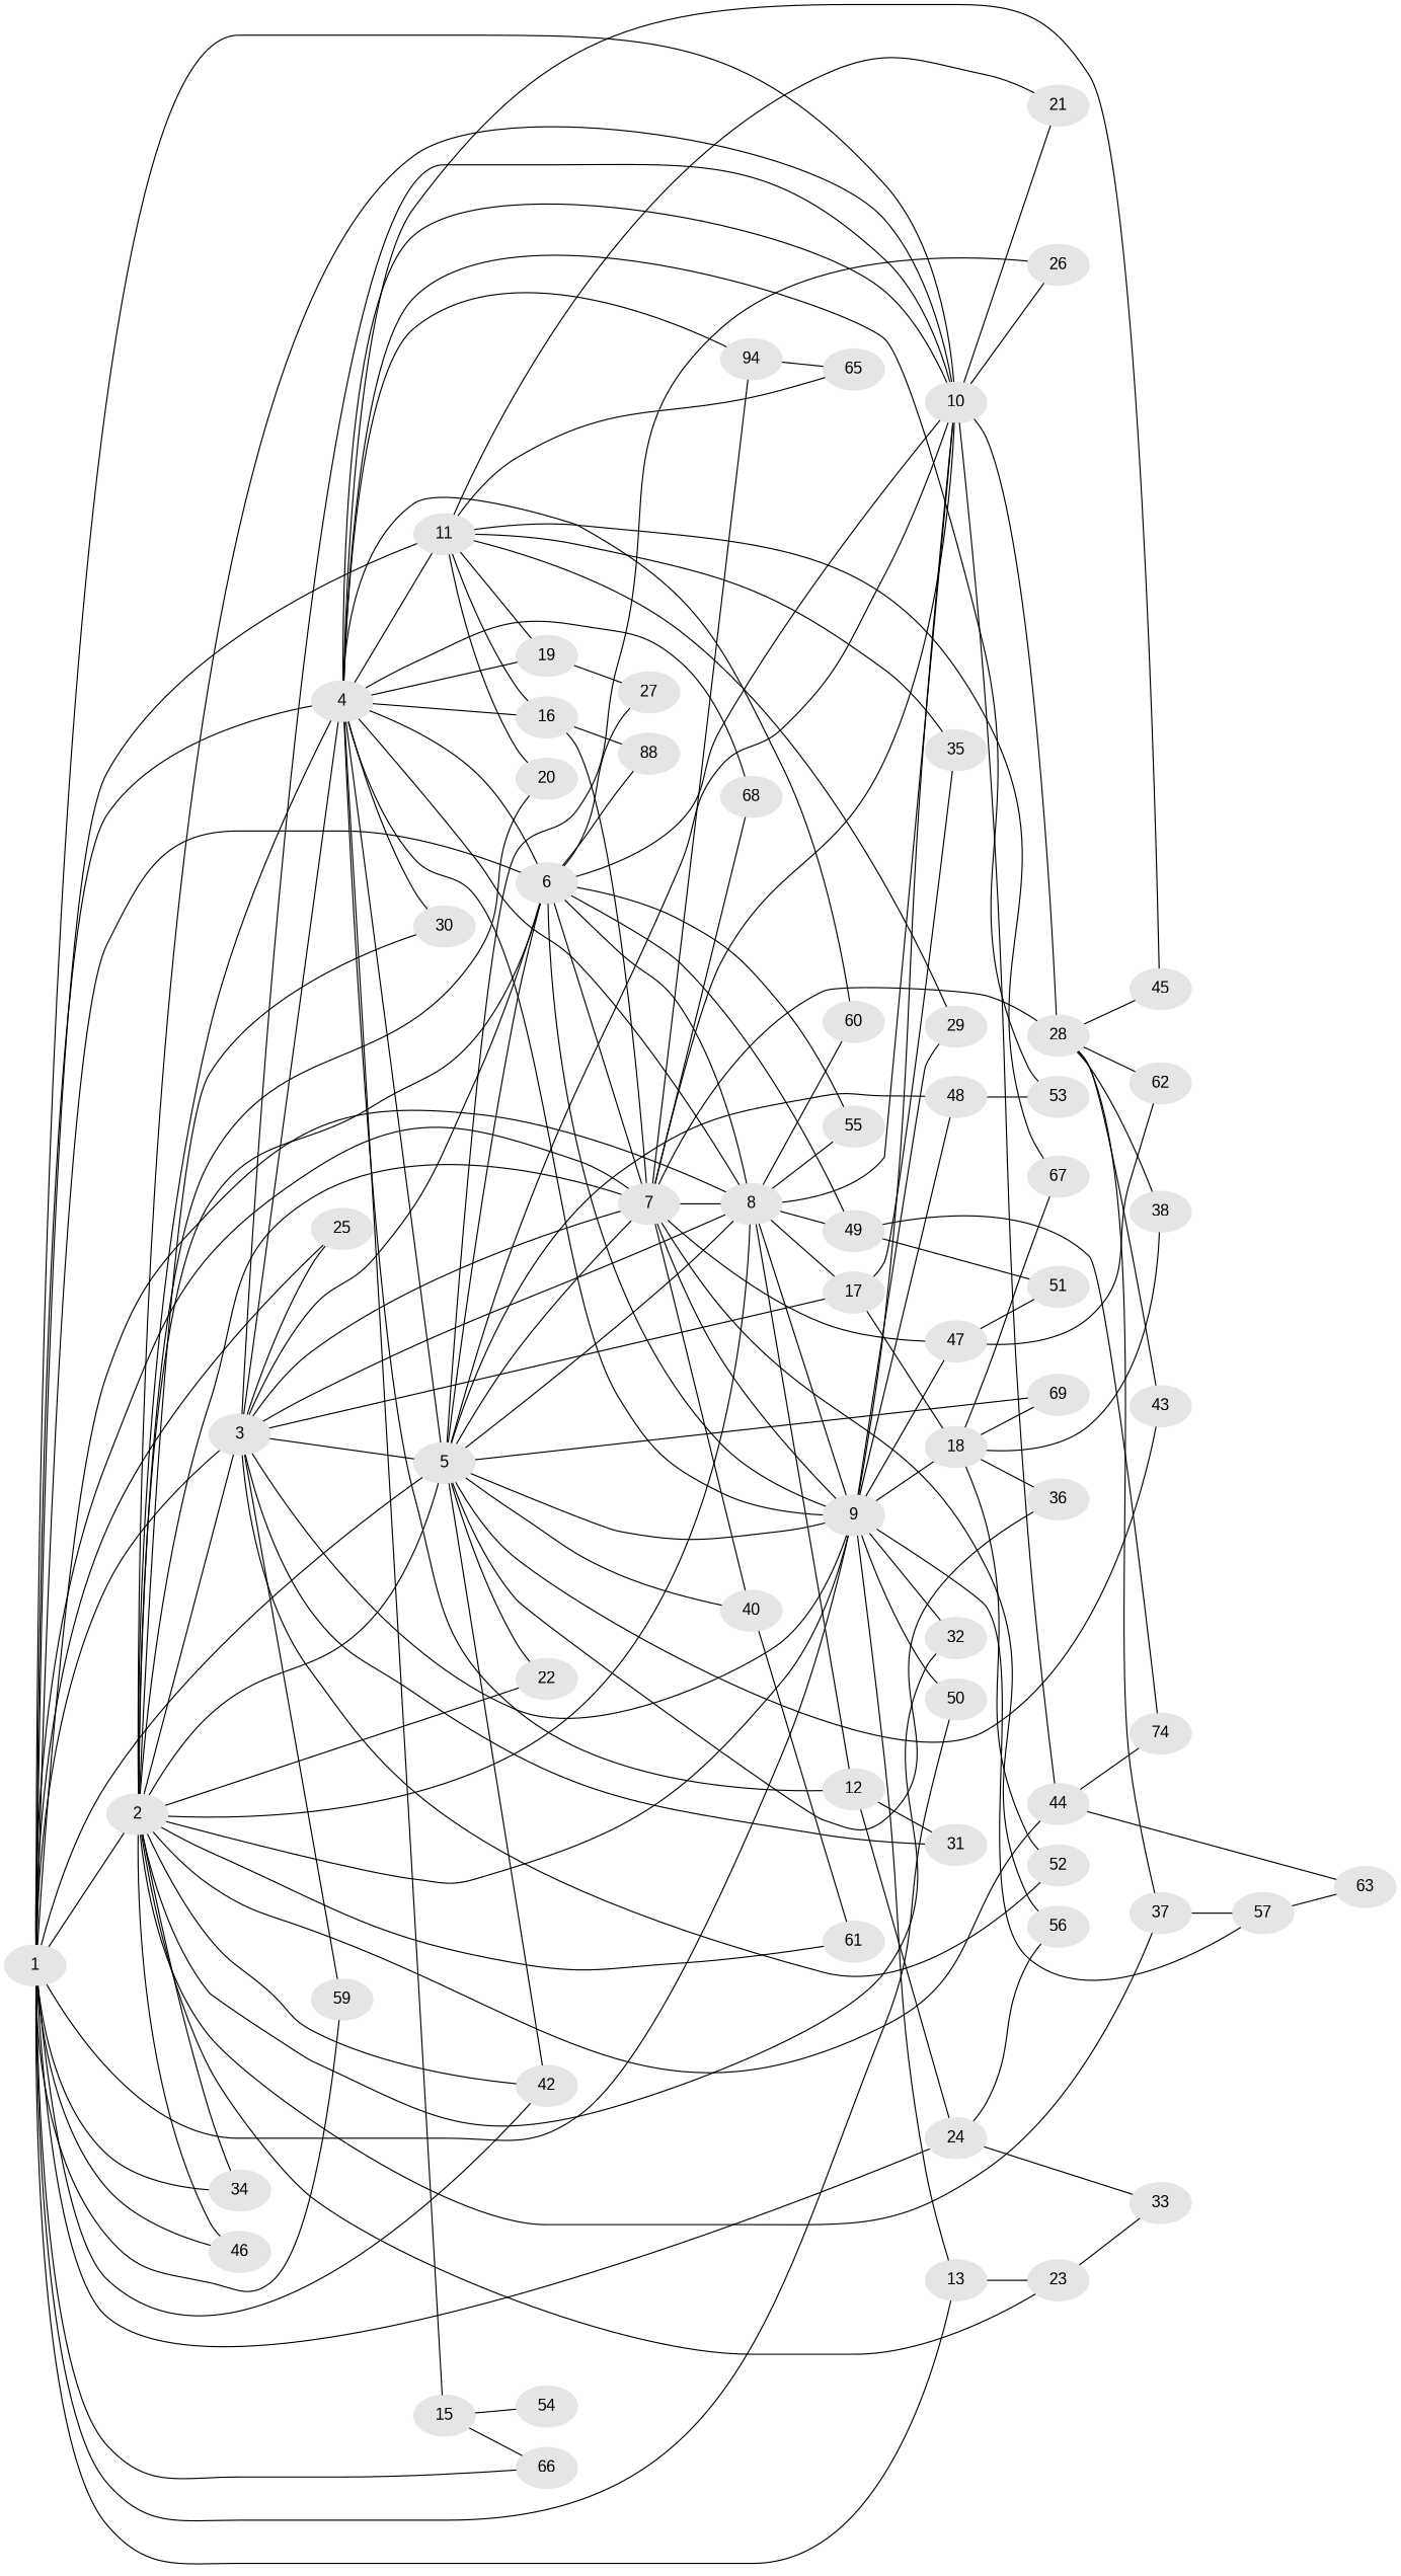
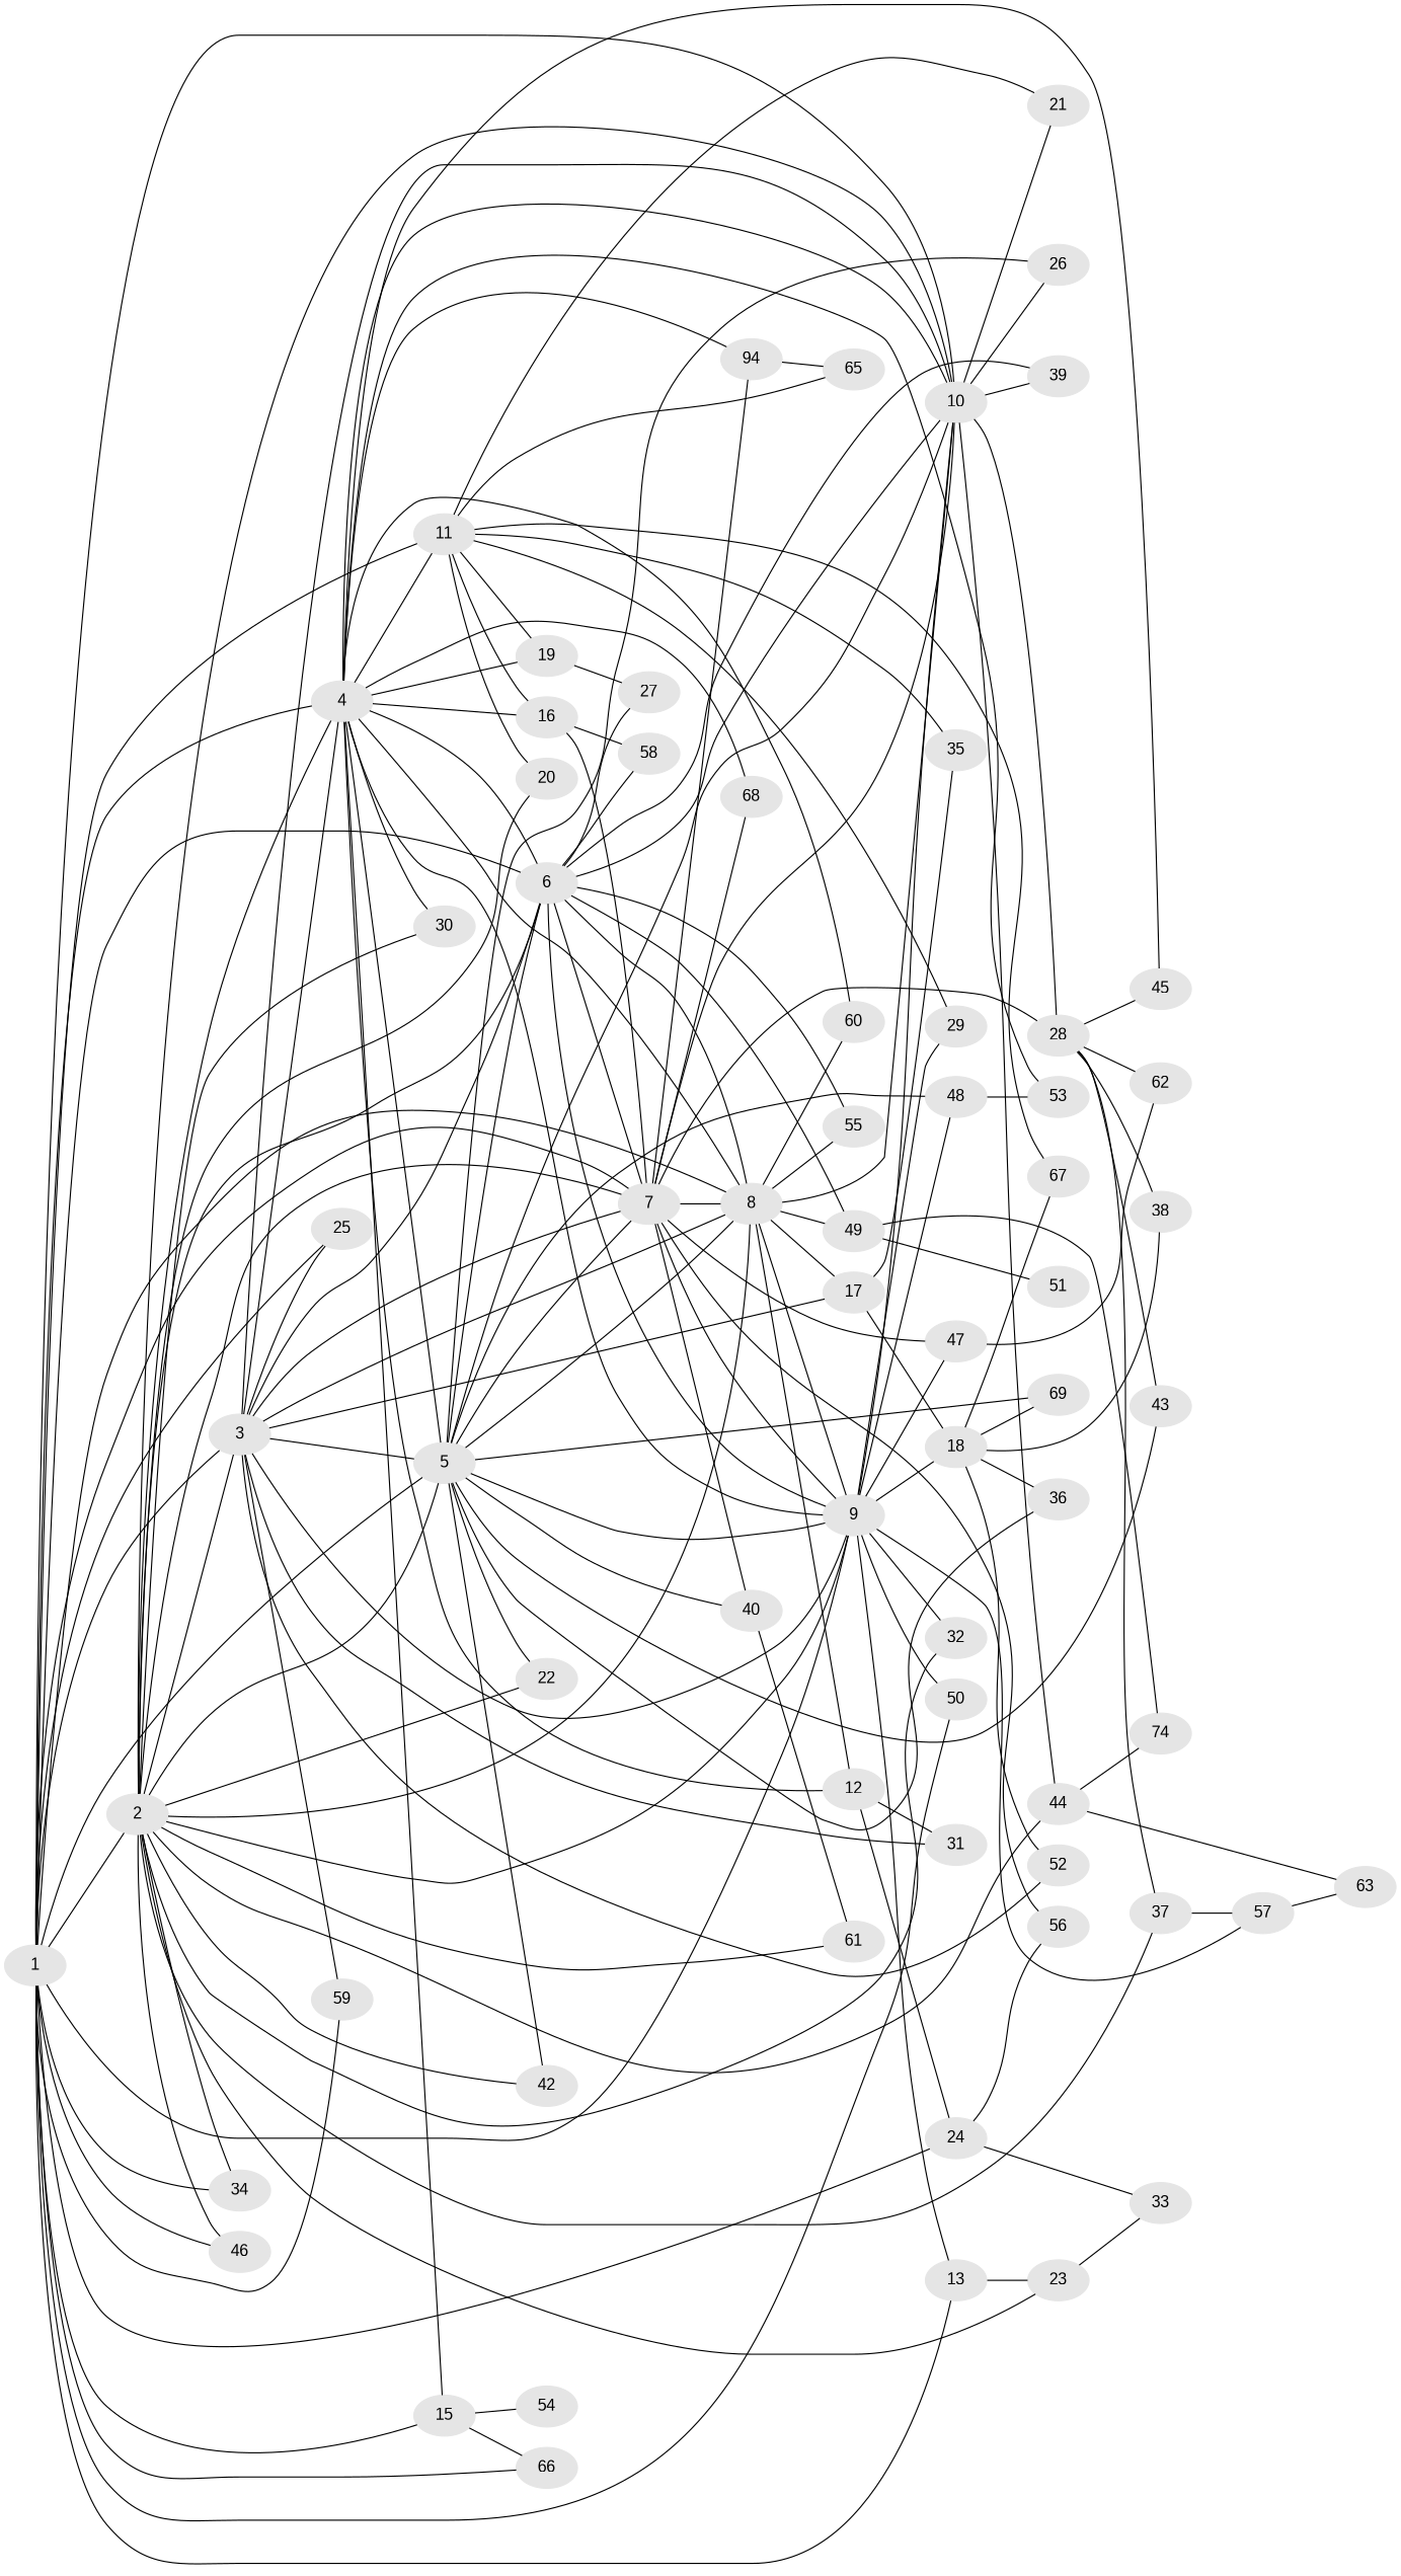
  graph {
    fontname="Liberation Sans"
    rankdir=LR
    node [color=gray90 fontname="Liberation Sans" style=filled]
    edge [fontname="Liberation Sans"]
    1
    2
    3
    4
    5
    6
    7
    8
    9
    10
    11
    13
    15
    24
    25
    34
    46
    50
    59
    66
    20
    22
    23
    30
    32
    37
    42
    44
    61
    17
    31
    52
    12
    n34 [label=94]
    16
    19
    45
    53
    60
    68
    26
    36
    40
    43
    48
    69
    27
+   39
    49
    55
-   58 [label=88]
+   58
    28
    47
    56
    18
    29
    57
    21
    35
    65
    67
    54
    33
    63
    n65 [label=74]
    51
    38
    62
    1 -- 2
    1 -- 3
    1 -- 4
    1 -- 5
    1 -- 6
    1 -- 7
    1 -- 8
    1 -- 9
    1 -- 10
    1 -- 11
    1 -- 13
-   1 -- 42
+   1 -- 15
    1 -- 24
    1 -- 25
    1 -- 34
    1 -- 46
    1 -- 50
    1 -- 59
    1 -- 66
    2 -- 3
    2 -- 4
    2 -- 5
    2 -- 6
    2 -- 7
    2 -- 8
    2 -- 9
    2 -- 10
    2 -- 34
    2 -- 46
    2 -- 20
    2 -- 22
    2 -- 23
    2 -- 30
    2 -- 32
    2 -- 37
    2 -- 42
    2 -- 44
    2 -- 61
    3 -- 4
    3 -- 5
    3 -- 6
    3 -- 7
    3 -- 8
    3 -- 9
    3 -- 10
    3 -- 25
    3 -- 59
    3 -- 17
    3 -- 31
    3 -- 52
    4 -- 5
    4 -- 6
    4 -- 8
    4 -- 9
    4 -- 10
    4 -- 11
    4 -- 15
    4 -- 30
    4 -- 12
    4 -- n34
    4 -- 16
    4 -- 19
    4 -- 45
    4 -- 53
    4 -- 60
    4 -- 68
    5 -- 6
    5 -- 7
    5 -- 8
    5 -- 9
    5 -- 10
    5 -- 22
    5 -- 42
    5 -- 26
    5 -- 36
    5 -- 40
    5 -- 43
    5 -- 48
    5 -- 69
    6 -- 7
    6 -- 8
    6 -- 9
    6 -- 10
    6 -- 27
+   6 -- 39
    6 -- 49
    6 -- 55
    6 -- 58
    7 -- 8
    7 -- 9
    7 -- 10
    7 -- n34
    7 -- 68
    7 -- 40
    7 -- 28
    7 -- 47
    7 -- 56
    8 -- 9
    8 -- 10
    8 -- 17
    8 -- 12
    8 -- 60
    8 -- 49
    8 -- 55
    9 -- 10
    9 -- 13
    9 -- 50
    9 -- 32
    9 -- 48
    9 -- 47
    9 -- 18
    9 -- 29
    9 -- 57
    10 -- 44
    10 -- 26
+   10 -- 39
    10 -- 28
    10 -- 21
    11 -- 20
    11 -- 16
    11 -- 19
    11 -- 29
    11 -- 21
    11 -- 35
    11 -- 65
    11 -- 67
    13 -- 23
    15 -- 66
    15 -- 54
    24 -- 56
    24 -- 33
    23 -- 33
    37 -- 57
    44 -- 63
    44 -- n65
    17 -- 18
    17 -- 35
    12 -- 24
    12 -- 31
    n34 -- 65
    16 -- 7
    16 -- 58
    19 -- 27
    40 -- 61
    48 -- 53
    49 -- n65
    49 -- 51
    28 -- 37
    28 -- 45
    28 -- 43
    28 -- 38
    28 -- 62
-   47 -- 51
    47 -- 62
    18 -- 52
    18 -- 36
    18 -- 69
    18 -- 67
    18 -- 38
    57 -- 63
  }
